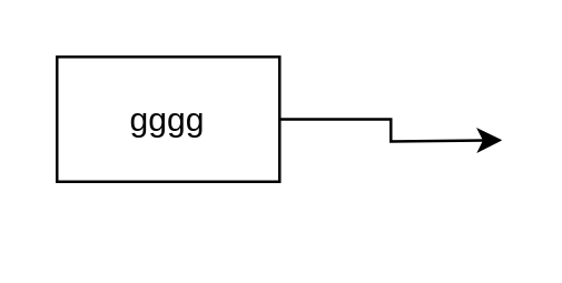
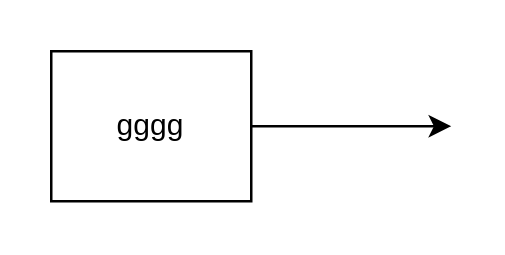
  <mxCell id="0" />
  <mxCell id="1" parent="0" />
  <mxCell id="2" style="edgeStyle=orthogonalEdgeStyle;rounded=0;orthogonalLoop=1;jettySize=auto;html=1;" edge="1" parent="1" source="3"><mxGeometry relative="1" as="geometry"><mxPoint x="180" y="50" as="targetPoint" /></mxGeometry></mxCell>
- <mxCell id="3" value="gggg" style="rounded=0;whiteSpace=wrap;html=1;" vertex="1" parent="1"><mxGeometry x="20" y="20" width="80" height="45" as="geometry" /></mxCell>
+ <mxCell id="3" value="gggg" style="rounded=0;whiteSpace=wrap;html=1;" vertex="1" parent="1"><mxGeometry x="20" y="20" width="80" height="60" as="geometry" /></mxCell>
